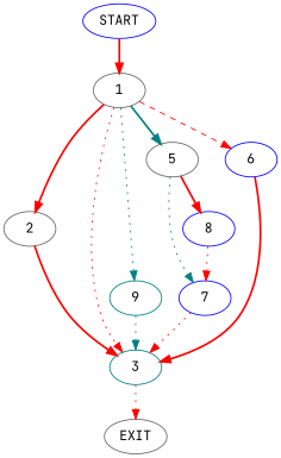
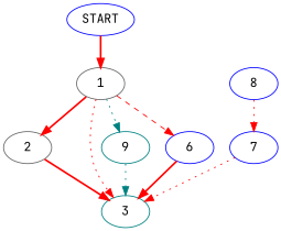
  digraph {
    fontname="JetBrains Mono"
    node [color=blue fontname="JetBrains Mono"]
    edge [color=red fontname="JetBrains Mono" style=dotted]
    n1 [label=START]
    1 [color=gray40]
    2 [color=gray40]
    3 [color=teal]
    n5 [color=teal label=9]
-   5 [color=gray40]
    6
-   n8 [color=gray40 label=EXIT]
    7
    8
    n1 -> 1 [style=bold]
    1 -> 2 [style=bold]
    1 -> 3
    1 -> n5 [color=teal]
-   1 -> 5 [color=teal style=bold]
    1 -> 6 [style=dashed]
    2 -> 3 [style=bold]
-   3 -> n8
    n5 -> 3 [color=teal]
-   5 -> 7 [color=teal]
-   5 -> 8 [style=bold]
    6 -> 3 [style=bold]
    7 -> 3
    8 -> 7
  }
